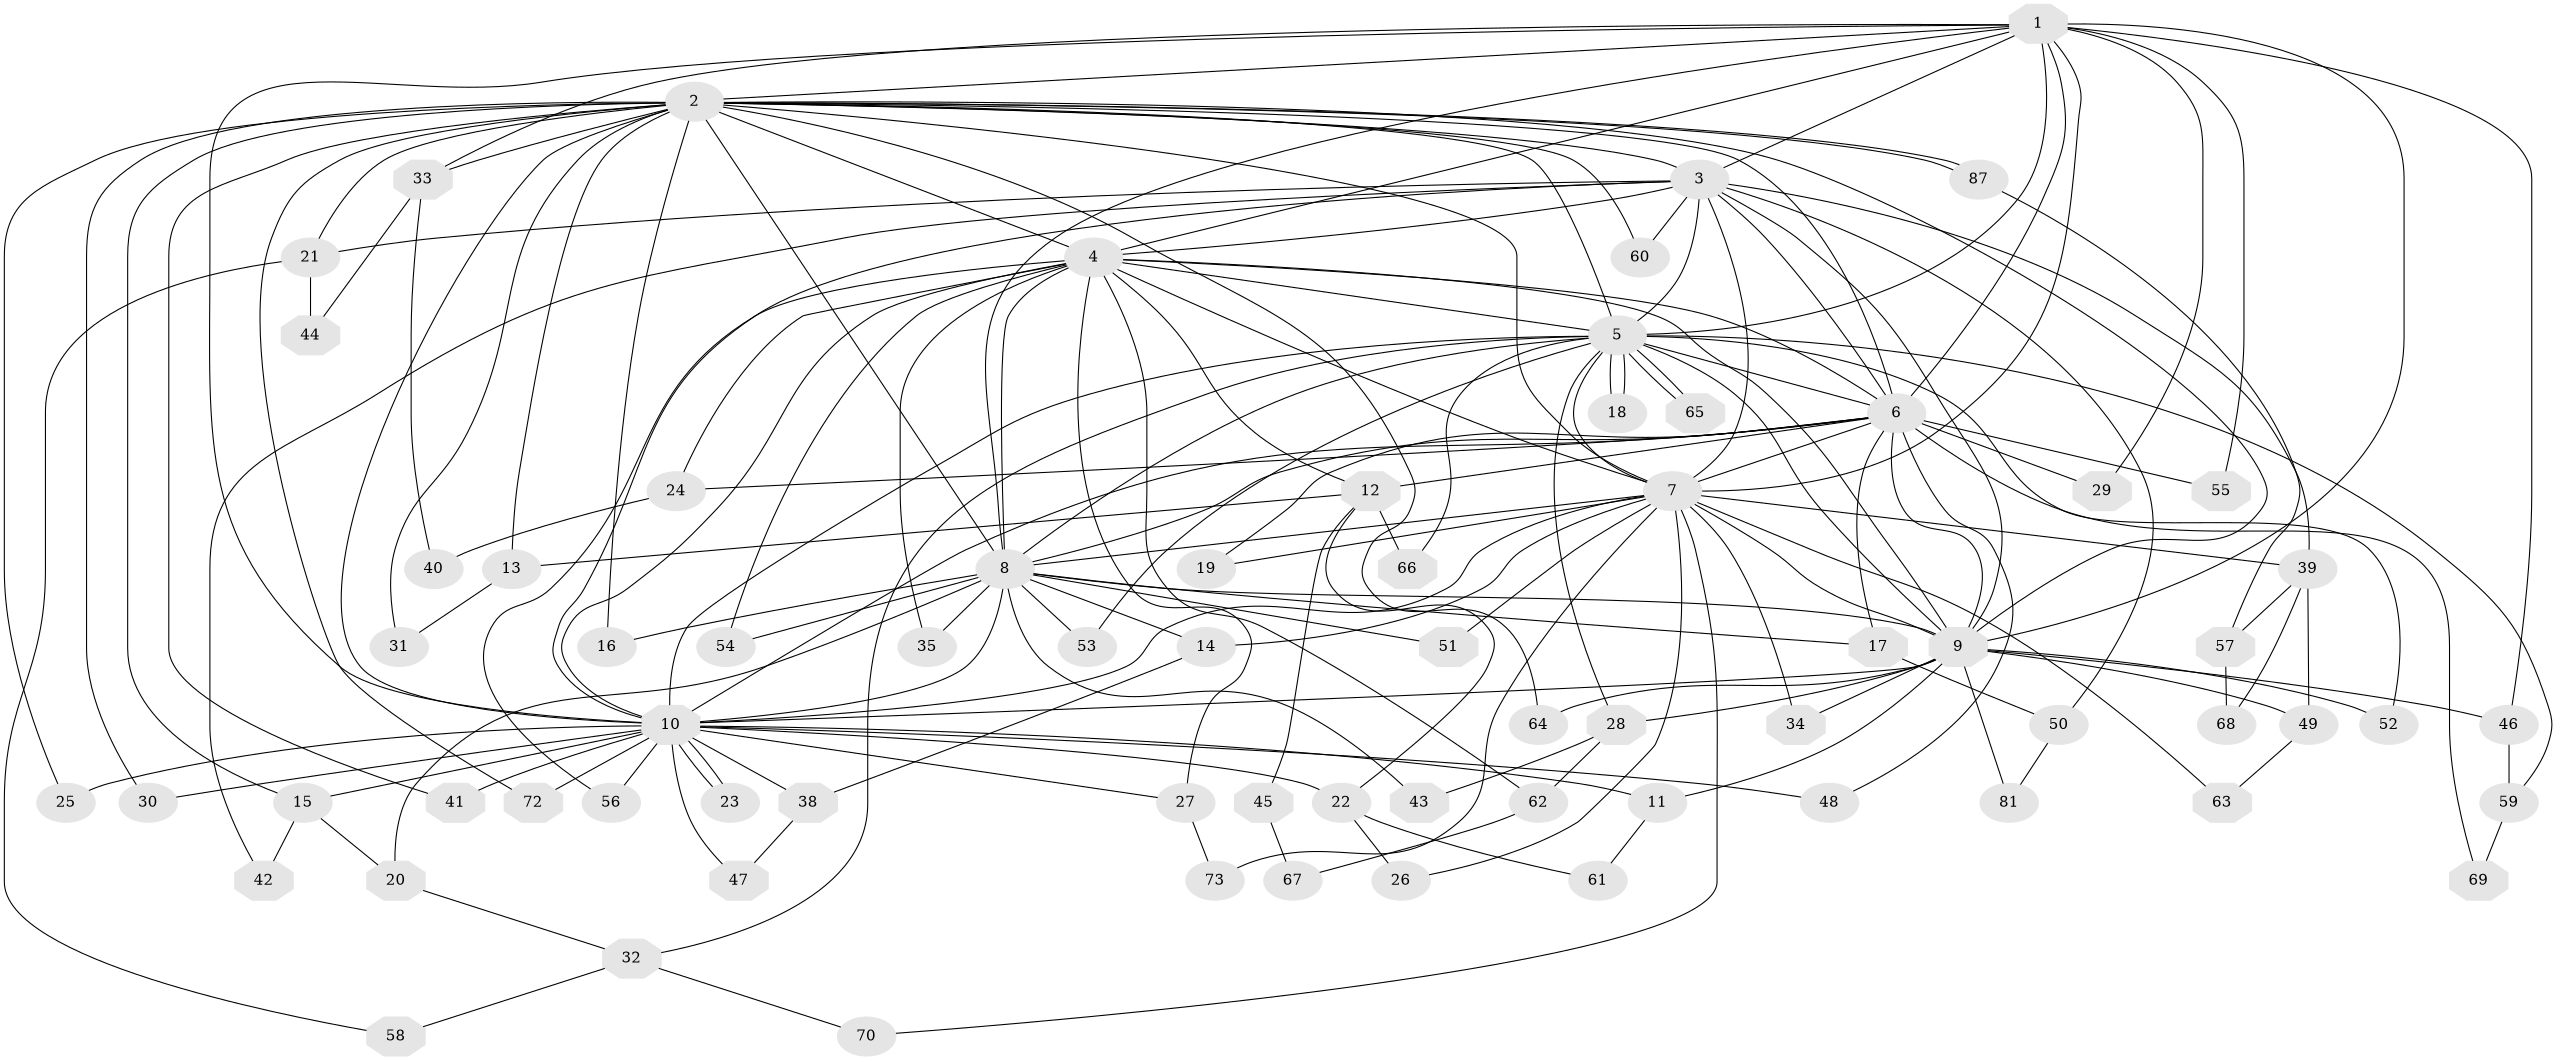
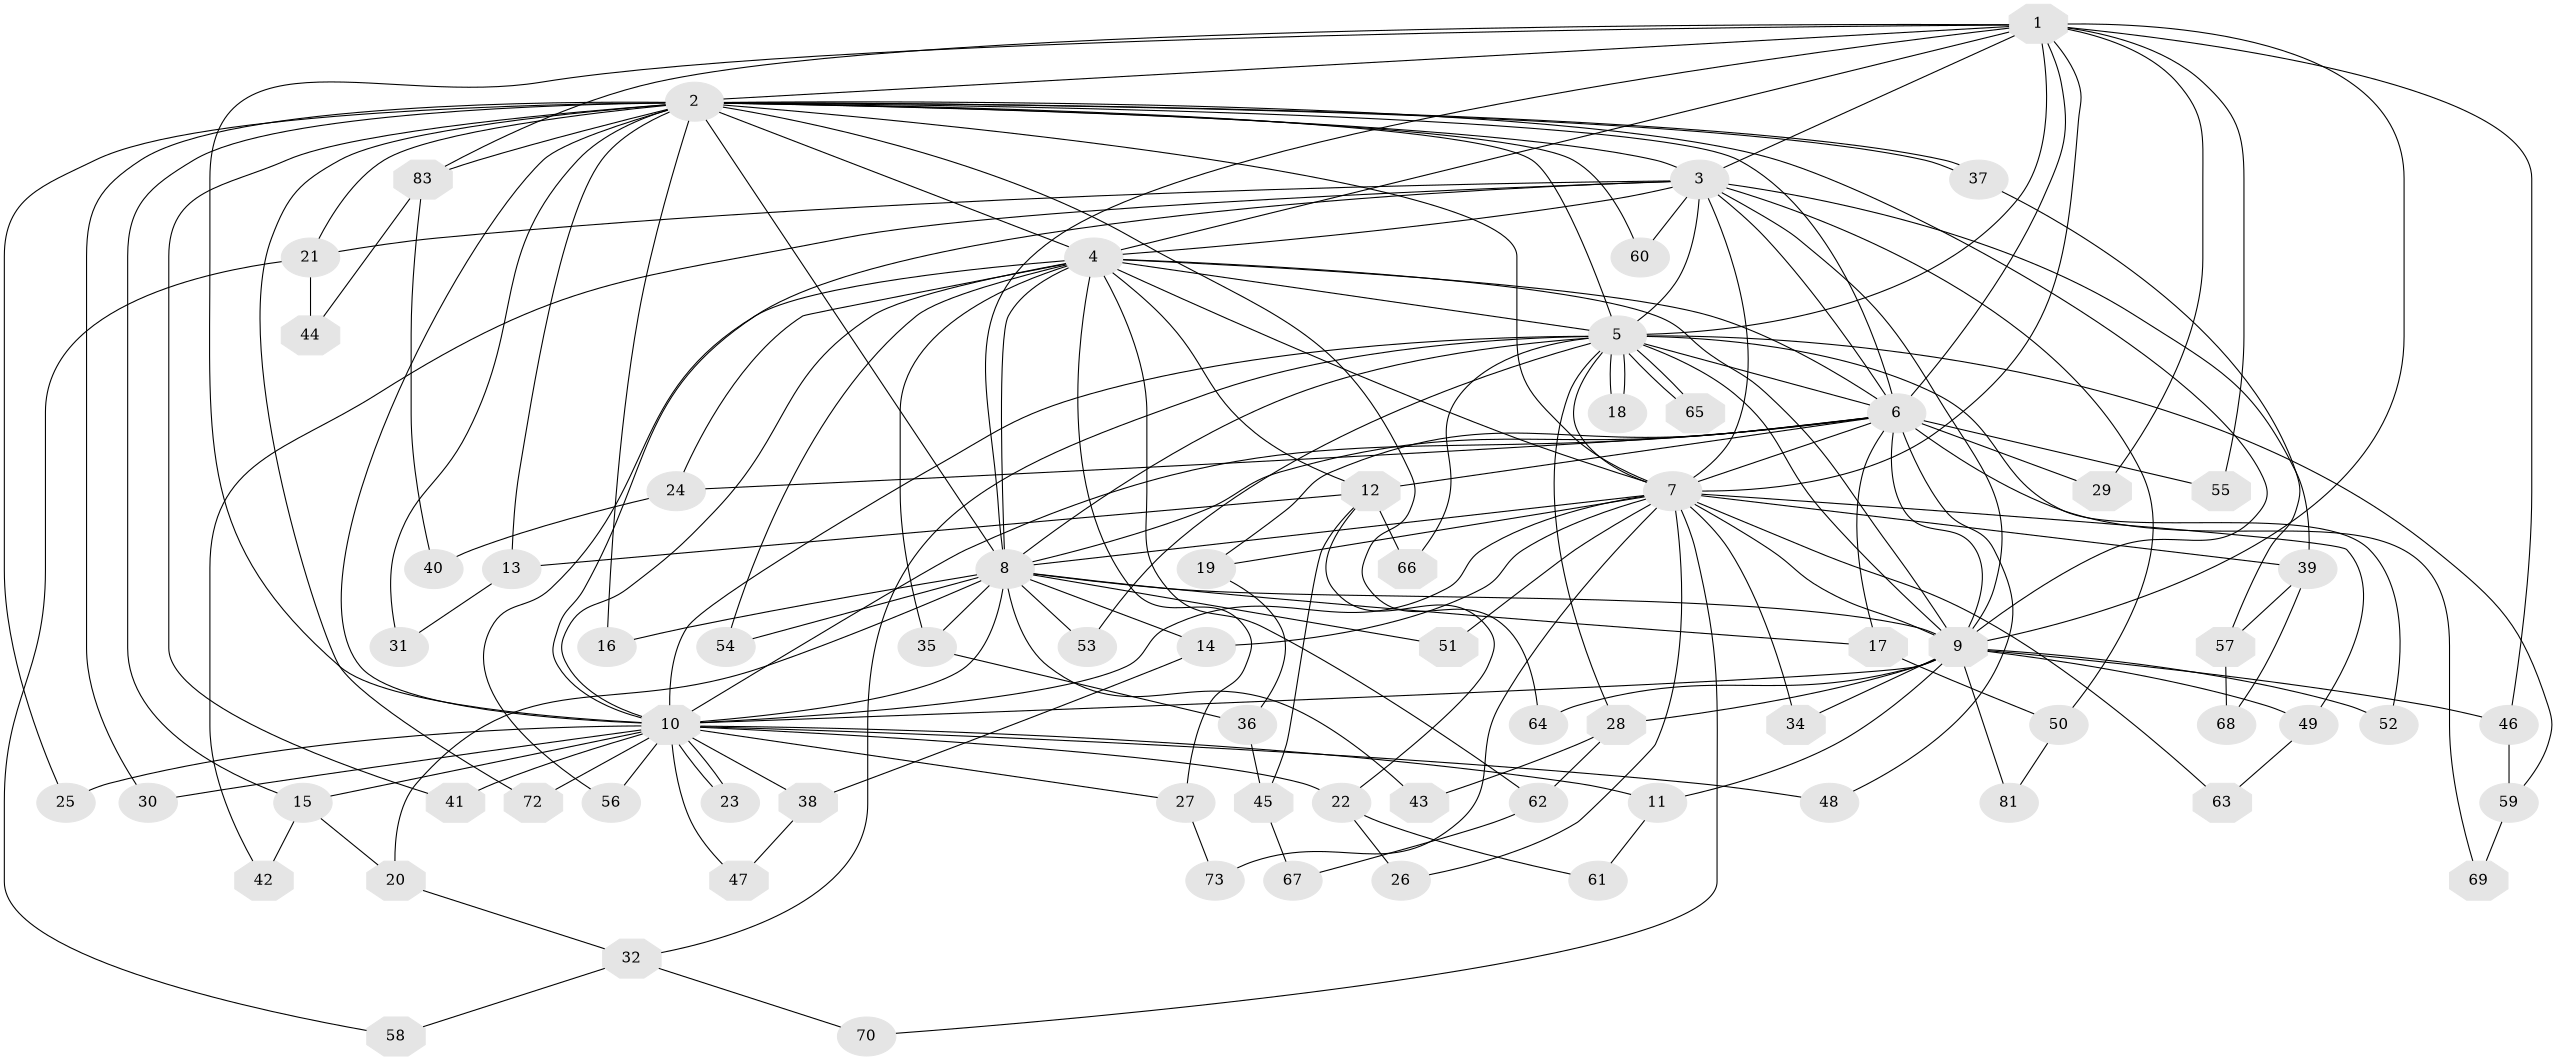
  graph {
    node [color=gray90 shape=ellipse style=filled]
    1 [shape=octagon]
    2
    3
    4
    5
    6
    7
    8
    9 [shape=octagon]
    10 [shape=octagon]
    29 [shape=octagon]
-   33 [shape=octagon]
+   33 [shape=octagon label=83]
    46
    55 [shape=octagon]
    13
    15
    16
    21
    25
    30
    31
-   37 [label=87]
+   37
    41 [shape=octagon]
    60
    64
    72 [shape=octagon]
    39
    42 [shape=octagon]
    50
    12 [shape=octagon]
    24
    27
    35
    54
    56
    62
    18
    28 [shape=octagon]
    32 [shape=octagon]
    52
    53
    59
    65 [shape=octagon]
    66 [shape=octagon]
    17 [shape=octagon]
    19
    48
    69 [shape=octagon]
    14
    26
    34 [shape=octagon]
    49
    51 [shape=octagon]
    63 [shape=octagon]
    70
    73
    20 [shape=octagon]
    43 [shape=octagon]
    11
    n60 [label=81]
    22
    23
    38 [shape=octagon]
    47 [shape=octagon]
    44 [shape=octagon]
    40
    58 [shape=octagon]
    57 [shape=octagon]
    68
    45 [shape=octagon]
+   36
    67
    61
    1 -- 2
    1 -- 3
    1 -- 4
    1 -- 5
    1 -- 6
    1 -- 7
    1 -- 8
    1 -- 9
    1 -- 10
    1 -- 29
    1 -- 33
    1 -- 46
    1 -- 55
    2 -- 3
    2 -- 4
    2 -- 5
    2 -- 6
    2 -- 7
    2 -- 8
    2 -- 9
    2 -- 10
    2 -- 33
    2 -- 13
    2 -- 15
    2 -- 16
    2 -- 21
    2 -- 25
    2 -- 30
    2 -- 31
    2 -- 37
    2 -- 37
    2 -- 41
    2 -- 60
    2 -- 64
    2 -- 72
    3 -- 4
    3 -- 5
    3 -- 6
    3 -- 7
    3 -- 9
    3 -- 10
    3 -- 21
    3 -- 60
    3 -- 39
    3 -- 42
    3 -- 50
    4 -- 5
    4 -- 6
    4 -- 7
    4 -- 8
    4 -- 9
    4 -- 10
    4 -- 12
    4 -- 24
    4 -- 27
    4 -- 35
    4 -- 54
    4 -- 56
    4 -- 62
    5 -- 6
    5 -- 7
    5 -- 8
    5 -- 9
    5 -- 10
    5 -- 18
    5 -- 18
    5 -- 28
    5 -- 32
    5 -- 52
    5 -- 53
    5 -- 59
    5 -- 65
    5 -- 65
    5 -- 66
    6 -- 7
    6 -- 8
    6 -- 9
    6 -- 10
    6 -- 29
    6 -- 55
    6 -- 12
    6 -- 24
    6 -- 17
    6 -- 19
    6 -- 48
    6 -- 69
    7 -- 8
    7 -- 9
    7 -- 10
    7 -- 39
    7 -- 19
    7 -- 14
    7 -- 26
    7 -- 34
-   39 -- 49
+   7 -- 49
    7 -- 51
    7 -- 63
    7 -- 70
    7 -- 73
    8 -- 9
    8 -- 10
    8 -- 16
    8 -- 35
    8 -- 54
    8 -- 53
    8 -- 17
    8 -- 14
    8 -- 51
    8 -- 20
    8 -- 43
    9 -- 10
    9 -- 46
    9 -- 64
    9 -- 28
    9 -- 52
    9 -- 34
    9 -- 49
    9 -- 11
    9 -- n60
    10 -- 15
    10 -- 25
    10 -- 30
    10 -- 41
    10 -- 72
    10 -- 27
    10 -- 56
    10 -- 48
    10 -- 11
    10 -- 22
    10 -- 23
    10 -- 23
    10 -- 38
    10 -- 47
    33 -- 44
    33 -- 40
    46 -- 59
    13 -- 31
    15 -- 42
    15 -- 20
    21 -- 44
    21 -- 58
    37 -- 57
    39 -- 57
    39 -- 68
    50 -- n60
    12 -- 13
    12 -- 66
    12 -- 22
    12 -- 45
    24 -- 40
    27 -- 73
+   35 -- 36
    62 -- 67
    28 -- 62
    28 -- 43
    32 -- 70
    32 -- 58
    59 -- 69
    17 -- 50
+   19 -- 36
    14 -- 38
    49 -- 63
    20 -- 32
    11 -- 61
    22 -- 26
    22 -- 61
    38 -- 47
    57 -- 68
    45 -- 67
+   36 -- 45
  }
